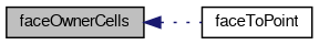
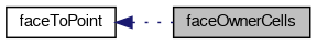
  digraph {
    rankdir=LR
    node [color=black fontname=FreeSans fontsize=10 shape=record]
    n1 [fillcolor=grey75 fontcolor=black height=0.2 label=faceOwnerCells style=filled width=0.4]
    n2 [height=0.2 label=faceToPoint width=0.4]
-   n1 -> n2 [color=midnightblue dir=back fontname=FreeSans fontsize=10 labelfontname=FreeSans labelfontsize=10 style=dotted]
+   n2 -> n1 [color=midnightblue dir=back fontname=FreeSans fontsize=10 labelfontname=FreeSans labelfontsize=10 style=dotted]
  }
